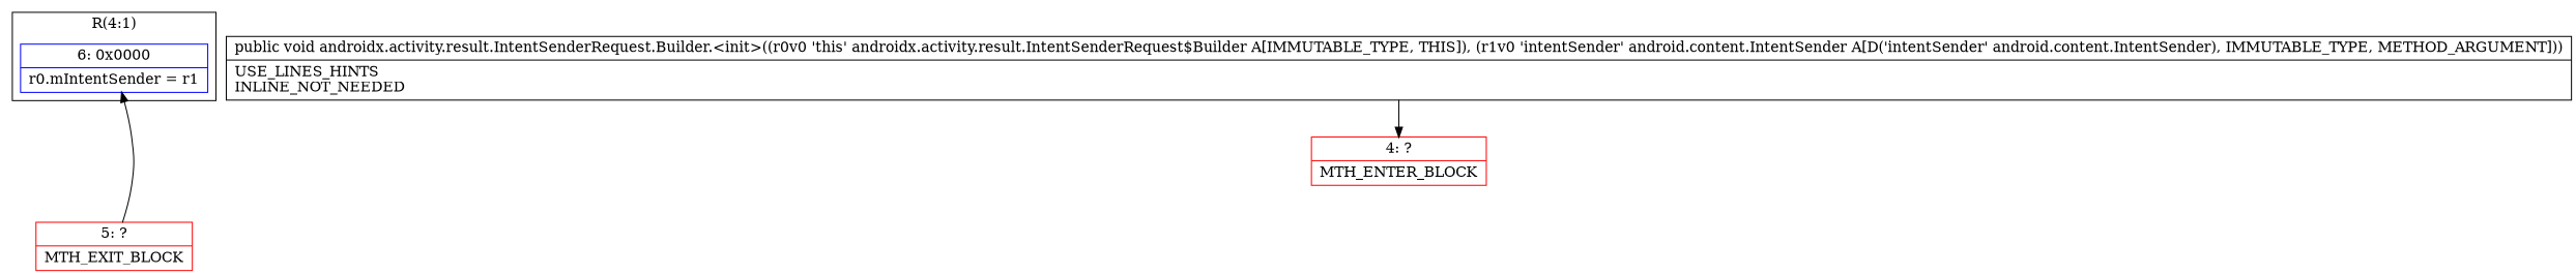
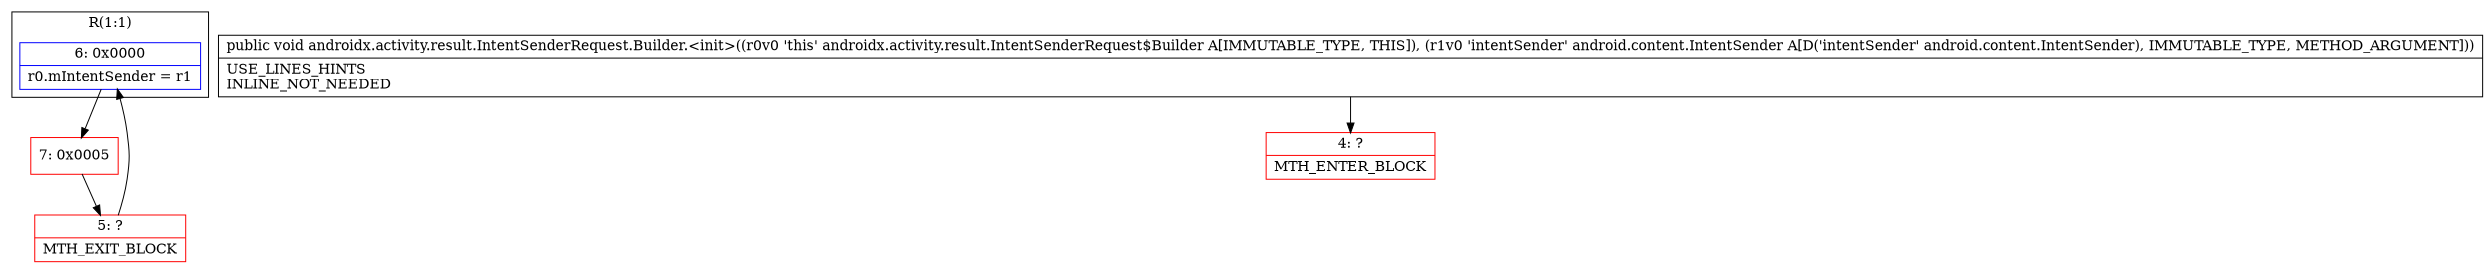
  digraph {
    node [color=red shape=record]
    n1 [color=blue label="{6\:\ 0x0000|r0.mIntentSender = r1\l}"]
+   n2 [label="{7\:\ 0x0005}"]
    n3 [label="{5\:\ ?|MTH_EXIT_BLOCK\l}"]
    n4 [label="{4\:\ ?|MTH_ENTER_BLOCK\l}"]
    n5 [label="{public void androidx.activity.result.IntentSenderRequest.Builder.\<init\>((r0v0 'this' androidx.activity.result.IntentSenderRequest$Builder A[IMMUTABLE_TYPE, THIS]), (r1v0 'intentSender' android.content.IntentSender A[D('intentSender' android.content.IntentSender), IMMUTABLE_TYPE, METHOD_ARGUMENT]))  | USE_LINES_HINTS\lINLINE_NOT_NEEDED\l}" color=""]
    subgraph cluster_1 {
-     label="R(4:1)"
+     label="R(1:1)"
      n1
    }
+   n1 -> n2
+   n2 -> n3
    n3 -> n1
    n5 -> n4
  }
